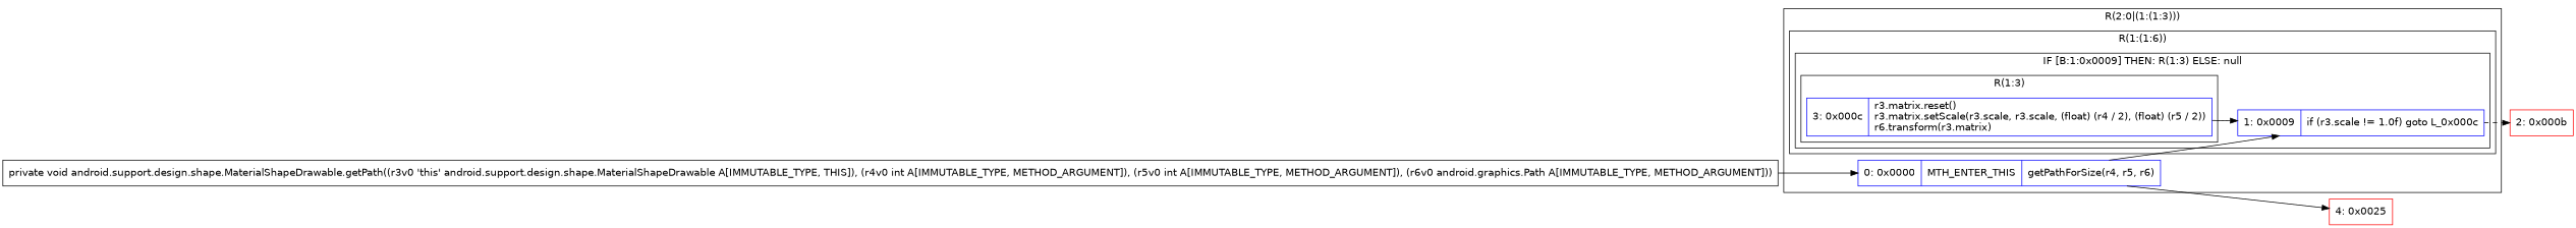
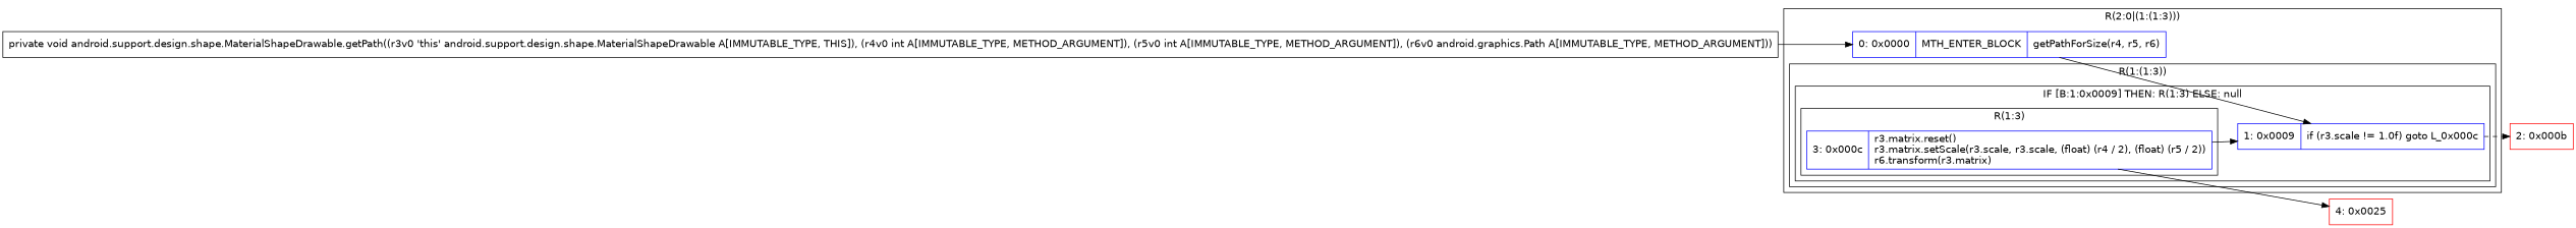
  digraph {
    fontname="DejaVu Sans"
    rankdir=LR
    node [color=blue fontname="DejaVu Sans" shape=record]
    edge [fontname="DejaVu Sans"]
    n1 [label="{3\:\ 0x000c|r3.matrix.reset()\lr3.matrix.setScale(r3.scale, r3.scale, (float) (r4 \/ 2), (float) (r5 \/ 2))\lr6.transform(r3.matrix)\l}"]
    n2 [label="{1\:\ 0x0009|if (r3.scale != 1.0f) goto L_0x000c\l}"]
-   n3 [label="{0\:\ 0x0000|MTH_ENTER_THIS\l|getPathForSize(r4, r5, r6)\l}"]
+   n3 [label="{0\:\ 0x0000|MTH_ENTER_BLOCK\l|getPathForSize(r4, r5, r6)\l}"]
    n4 [color=red label="{4\:\ 0x0025}"]
    n5 [color=red label="{2\:\ 0x000b}"]
    n6 [label="{private void android.support.design.shape.MaterialShapeDrawable.getPath((r3v0 'this' android.support.design.shape.MaterialShapeDrawable A[IMMUTABLE_TYPE, THIS]), (r4v0 int A[IMMUTABLE_TYPE, METHOD_ARGUMENT]), (r5v0 int A[IMMUTABLE_TYPE, METHOD_ARGUMENT]), (r6v0 android.graphics.Path A[IMMUTABLE_TYPE, METHOD_ARGUMENT])) }" color=""]
    subgraph cluster_1 {
      label="R(2:0|(1:(1:3)))"
      n3
      subgraph cluster_2 {
-       label="R(1:(1:6))"
+       label="R(1:(1:3))"
        subgraph cluster_3 {
          label="IF [B:1:0x0009] THEN: R(1:3) ELSE: null"
          n2
          subgraph cluster_4 {
            label="R(1:3)"
            n1
          }
        }
      }
    }
    n1 -> n2
-   n3 -> n4
+   n1 -> n4
    n2 -> n5 [style=dashed]
    n3 -> n2
    n6 -> n3
  }
